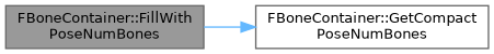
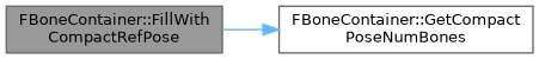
  digraph {
    rankdir=LR
    node [fontname=Helvetica fontsize=10 shape=box style=filled]
-   n1 [color=gray40 fillcolor=grey60 fontcolor=black height=0.2 label="FBoneContainer::FillWith\lPoseNumBones" width=0.4]
+   n1 [color=gray40 fillcolor=grey60 fontcolor=black height=0.2 label="FBoneContainer::FillWith\lCompactRefPose" width=0.4]
    n2 [color=grey40 fillcolor=white height=0.2 label="FBoneContainer::GetCompact\lPoseNumBones" width=0.4]
    n1 -> n2 [color=steelblue1 fontname=Helvetica fontsize=10 labelfontname=Helvetica labelfontsize=10 style=solid]
  }
